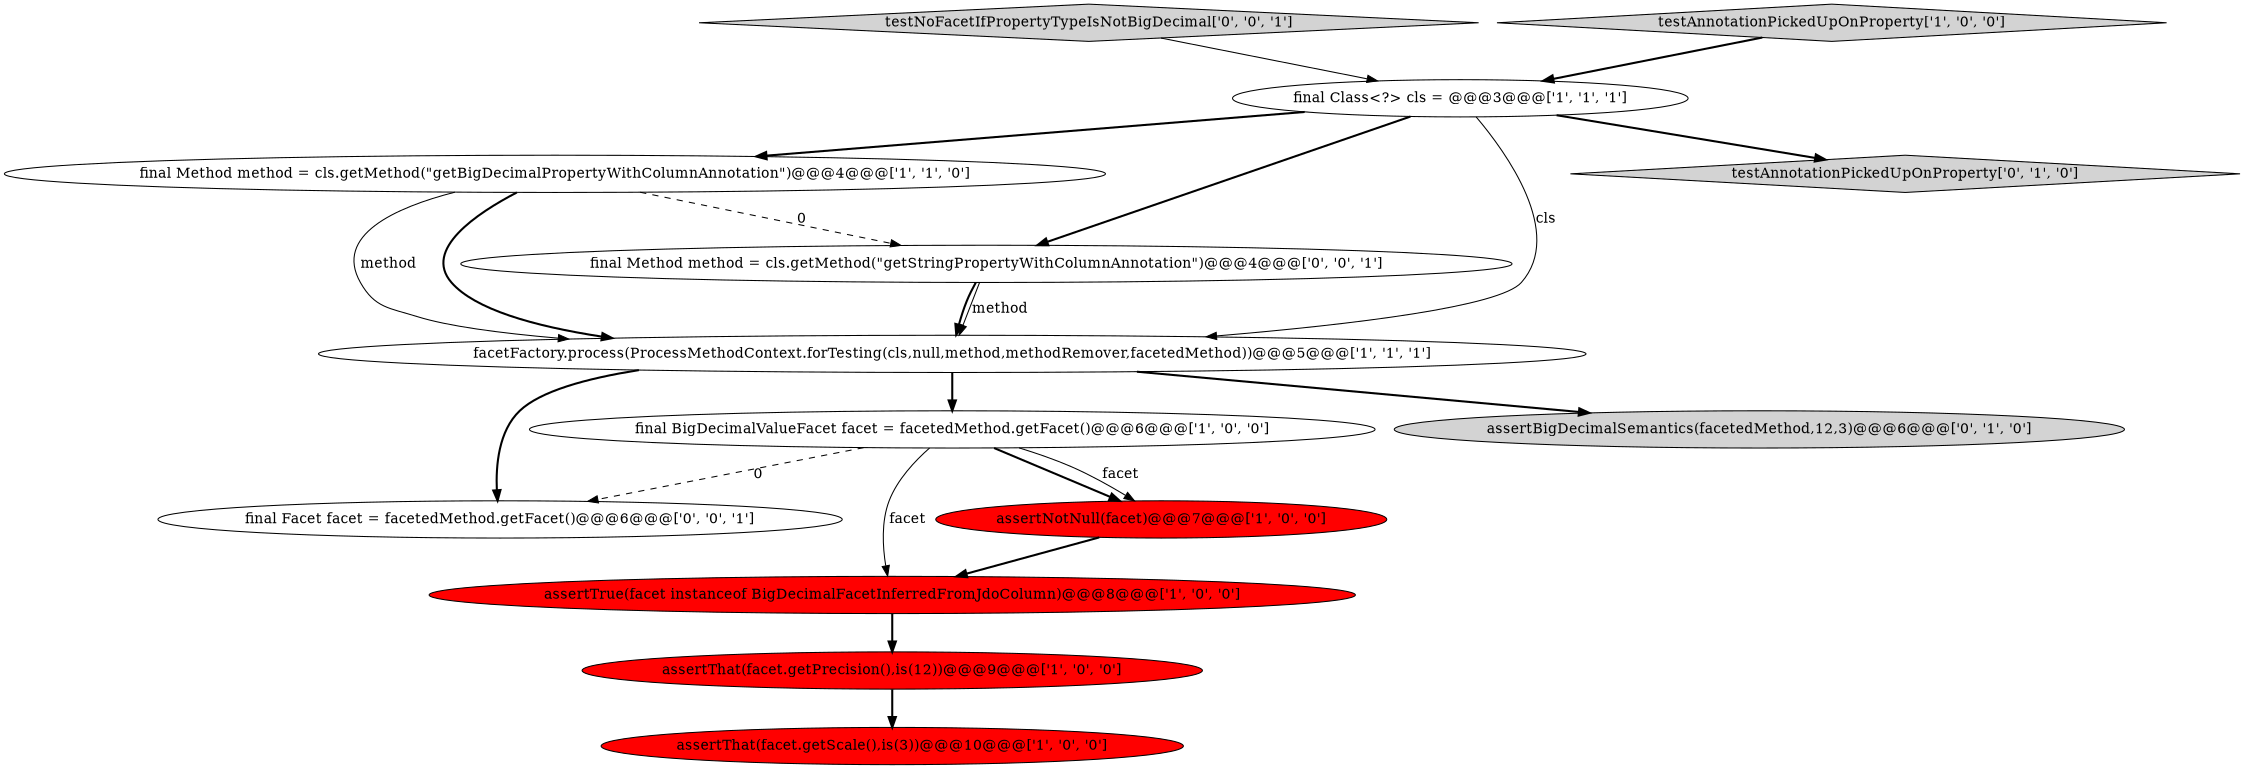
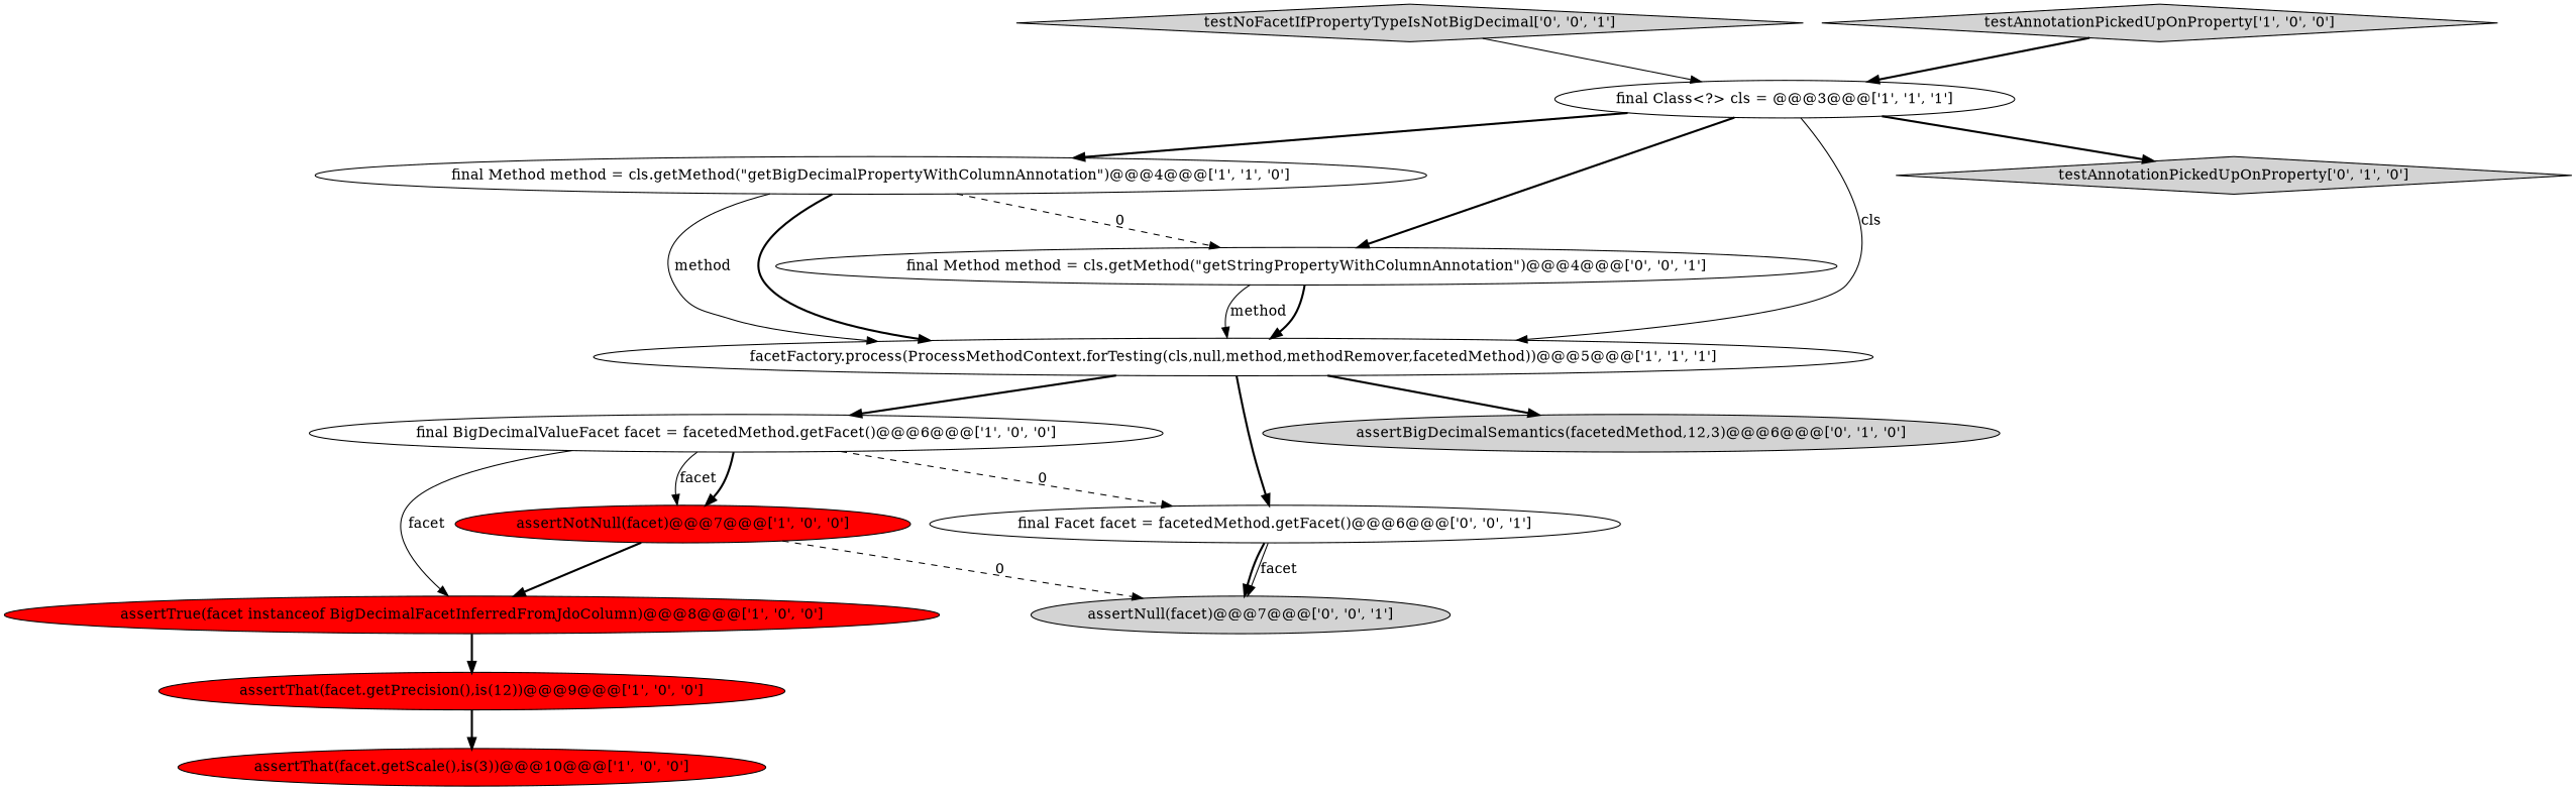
  digraph {
    node [fillcolor=white shape=ellipse style=filled]
    edge [style=bold]
    n1 [label="final Method method = cls.getMethod(\"getBigDecimalPropertyWithColumnAnnotation\")@@@4@@@['1', '1', '0']"]
    n2 [label="facetFactory.process(ProcessMethodContext.forTesting(cls,null,method,methodRemover,facetedMethod))@@@5@@@['1', '1', '1']"]
    n3 [label="final Method method = cls.getMethod(\"getStringPropertyWithColumnAnnotation\")@@@4@@@['0', '0', '1']"]
    n4 [label="final Facet facet = facetedMethod.getFacet()@@@6@@@['0', '0', '1']"]
    n5 [label="final BigDecimalValueFacet facet = facetedMethod.getFacet()@@@6@@@['1', '0', '0']"]
    n6 [fillcolor=lightgray label="assertBigDecimalSemantics(facetedMethod,12,3)@@@6@@@['0', '1', '0']"]
    n7 [fillcolor=lightgray label="testNoFacetIfPropertyTypeIsNotBigDecimal['0', '0', '1']" shape=diamond]
    n8 [label="final Class<?> cls = @@@3@@@['1', '1', '1']"]
    n9 [fillcolor=lightgray label="testAnnotationPickedUpOnProperty['0', '1', '0']" shape=diamond]
+   n10 [fillcolor=lightgray label="assertNull(facet)@@@7@@@['0', '0', '1']"]
    n11 [fillcolor=lightgray label="testAnnotationPickedUpOnProperty['1', '0', '0']" shape=diamond]
    n12 [fillcolor=red label="assertTrue(facet instanceof BigDecimalFacetInferredFromJdoColumn)@@@8@@@['1', '0', '0']"]
    n13 [fillcolor=red label="assertNotNull(facet)@@@7@@@['1', '0', '0']"]
    n14 [fillcolor=red label="assertThat(facet.getPrecision(),is(12))@@@9@@@['1', '0', '0']"]
    n15 [fillcolor=red label="assertThat(facet.getScale(),is(3))@@@10@@@['1', '0', '0']"]
    n1 -> n2 [label=method style=solid]
    n1 -> n2
    n1 -> n3 [label=0 style=dashed]
    n2 -> n4
    n2 -> n5
    n2 -> n6
    n3 -> n2
    n3 -> n2 [label=method style=solid]
+   n4 -> n10 [label=facet style=solid]
+   n4 -> n10
    n5 -> n4 [label=0 style=dashed]
    n5 -> n12 [label=facet style=solid]
    n5 -> n13
    n5 -> n13 [label=facet style=solid]
    n7 -> n8 [style=solid]
    n8 -> n1
    n8 -> n2 [label=cls style=solid]
    n8 -> n3
    n8 -> n9
    n11 -> n8
    n12 -> n14
+   n13 -> n10 [label=0 style=dashed]
    n13 -> n12
    n14 -> n15
  }
